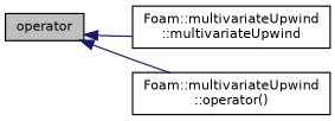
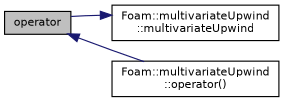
  digraph {
    rankdir=LR
    node [color=black fontname=Helvetica fontsize=10 shape=record]
    edge [color=midnightblue dir=back fontname=Helvetica fontsize=10 labelfontname=Helvetica labelfontsize=10 style=solid]
    n1 [fillcolor=grey75 fontcolor=black height=0.2 label=operator style=filled width=0.4]
    n2 [height=0.2 label="Foam::multivariateUpwind\l::multivariateUpwind" width=0.4]
    n3 [height=0.2 label="Foam::multivariateUpwind\l::operator()" width=0.4]
-   n1 -> n2
+   n2 -> n1
    n1 -> n3
  }
